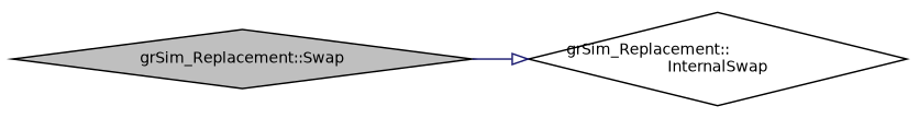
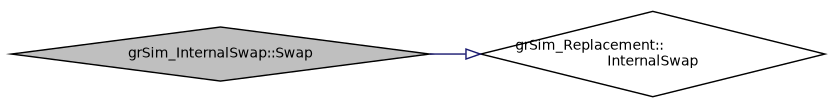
  digraph {
    rankdir=LR
    fontname="DejaVu Sans"
    node [color=black fontname="DejaVu Sans" fontsize=10 shape=diamond style=filled]
-   n1 [fillcolor=grey75 fontcolor=black height=0.2 label="grSim_Replacement::Swap" width=0.4]
+   n1 [fillcolor=grey75 fontcolor=black height=0.2 label="grSim_InternalSwap::Swap" width=0.4]
    n2 [fillcolor=white height=0.2 label="grSim_Replacement::\lInternalSwap" width=0.4]
    n1 -> n2 [color=midnightblue fontname="DejaVu Sans" fontsize=10 labelfontname=Helvetica labelfontsize=10 style=solid arrowhead=onormal]
  }
